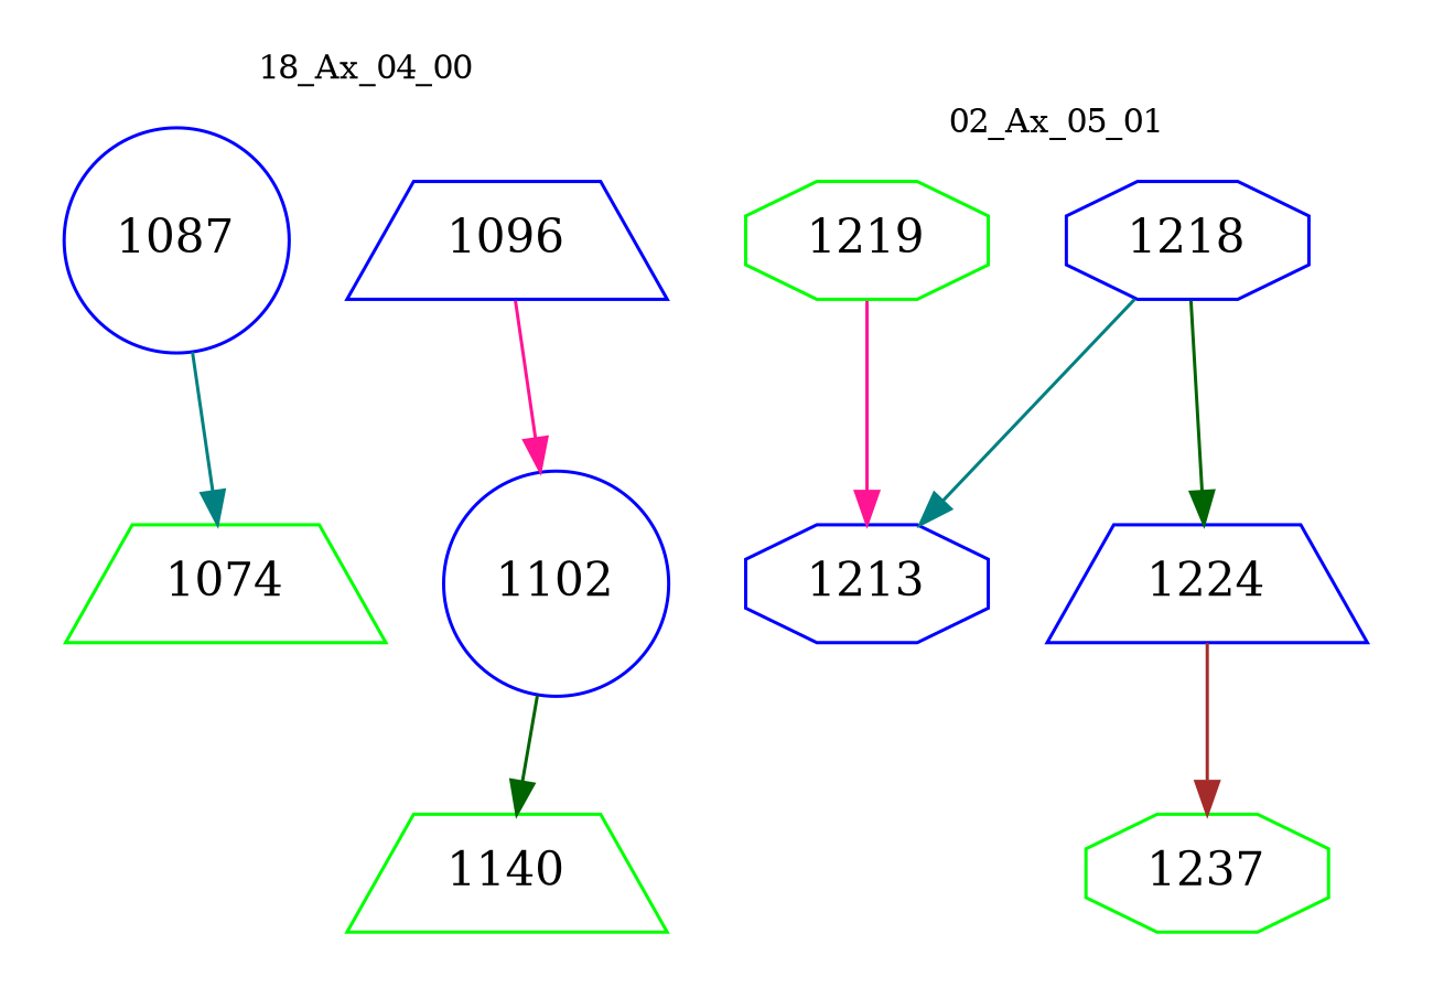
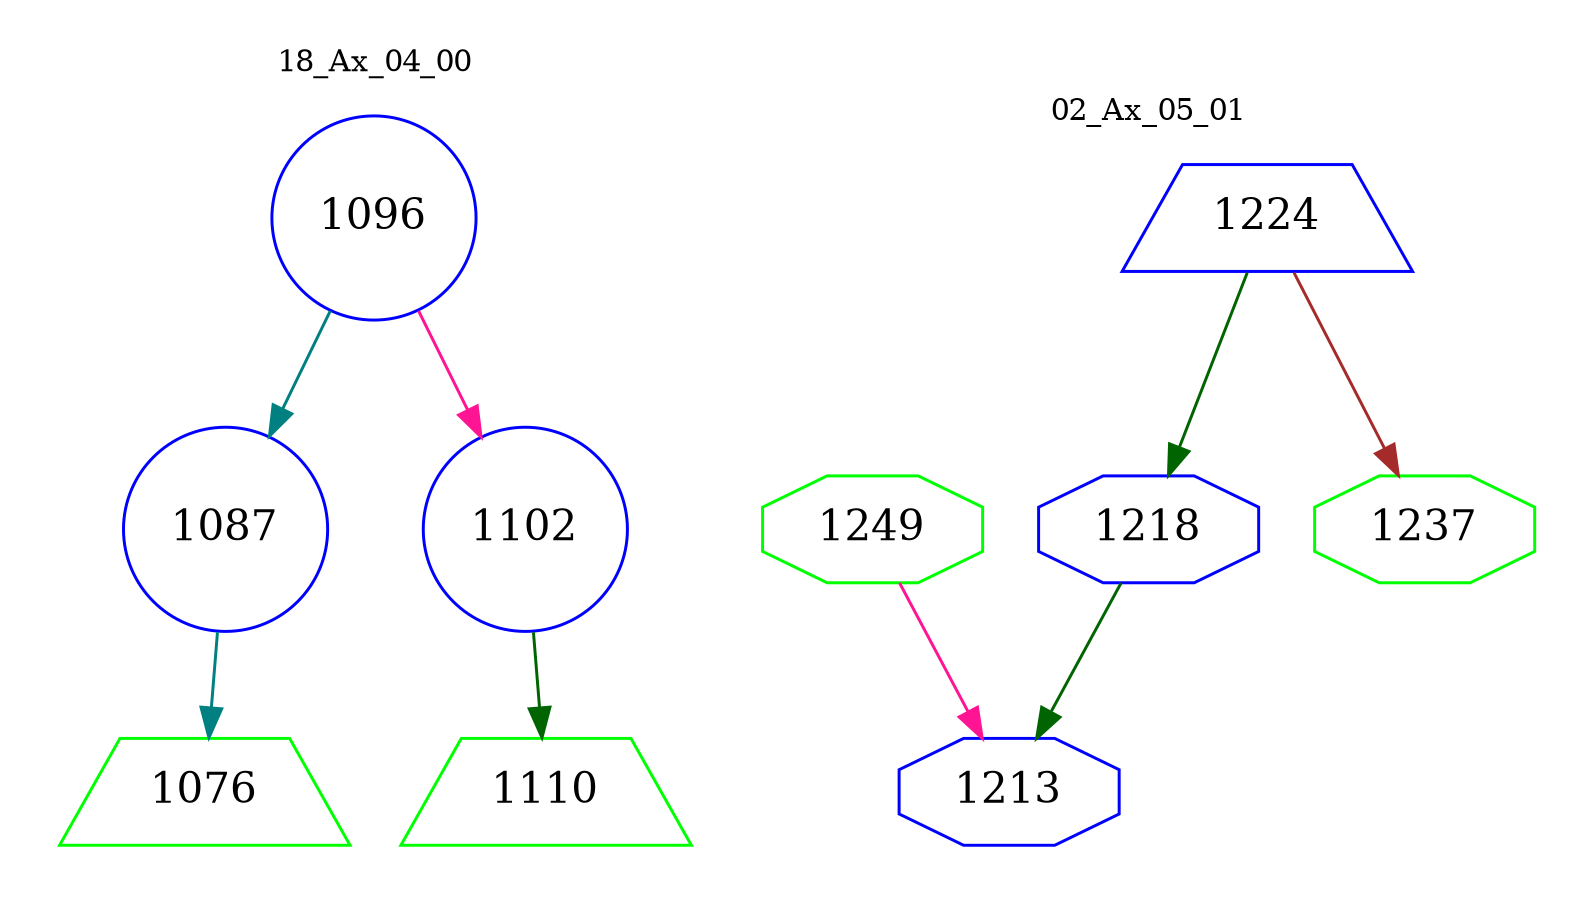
  digraph {
    node [color=blue shape=octagon]
    edge [color=teal]
-   n1 [label=1096 shape=trapezium]
+   n1 [label=1096 shape=circle]
    n2 [label=1087 shape=circle]
    n3 [label=1102 shape=circle]
-   n4 [color=green label=1074 shape=trapezium]
-   n5 [color=green label=1140 shape=trapezium]
+   n4 [color=green label=1076 shape=trapezium]
+   n5 [color=green label=1110 shape=trapezium]
    n6 [label=1218]
    n7 [label=1213]
    n8 [label=1224 shape=trapezium]
-   n9 [color=green label=1219]
+   n9 [color=green label=1249]
    n10 [color=green label=1237]
    subgraph cluster_1 {
      color=white
      fontsize=10
      label="18_Ax_04_00"
      n1
      n2
      n3
      n4
      n5
    }
    subgraph cluster_2 {
      color=white
      fontsize=10
      label="02_Ax_05_01"
      n6
      n7
      n8
      n9
      n10
    }
+   n1 -> n2
    n1 -> n3 [color=deeppink]
    n2 -> n4
    n3 -> n5 [color=darkgreen]
-   n6 -> n7
-   n6 -> n8 [color=darkgreen]
+   n6 -> n7 [color=darkgreen]
+   n8 -> n6 [color=darkgreen]
    n8 -> n10 [color=brown]
    n9 -> n7 [color=deeppink]
  }
